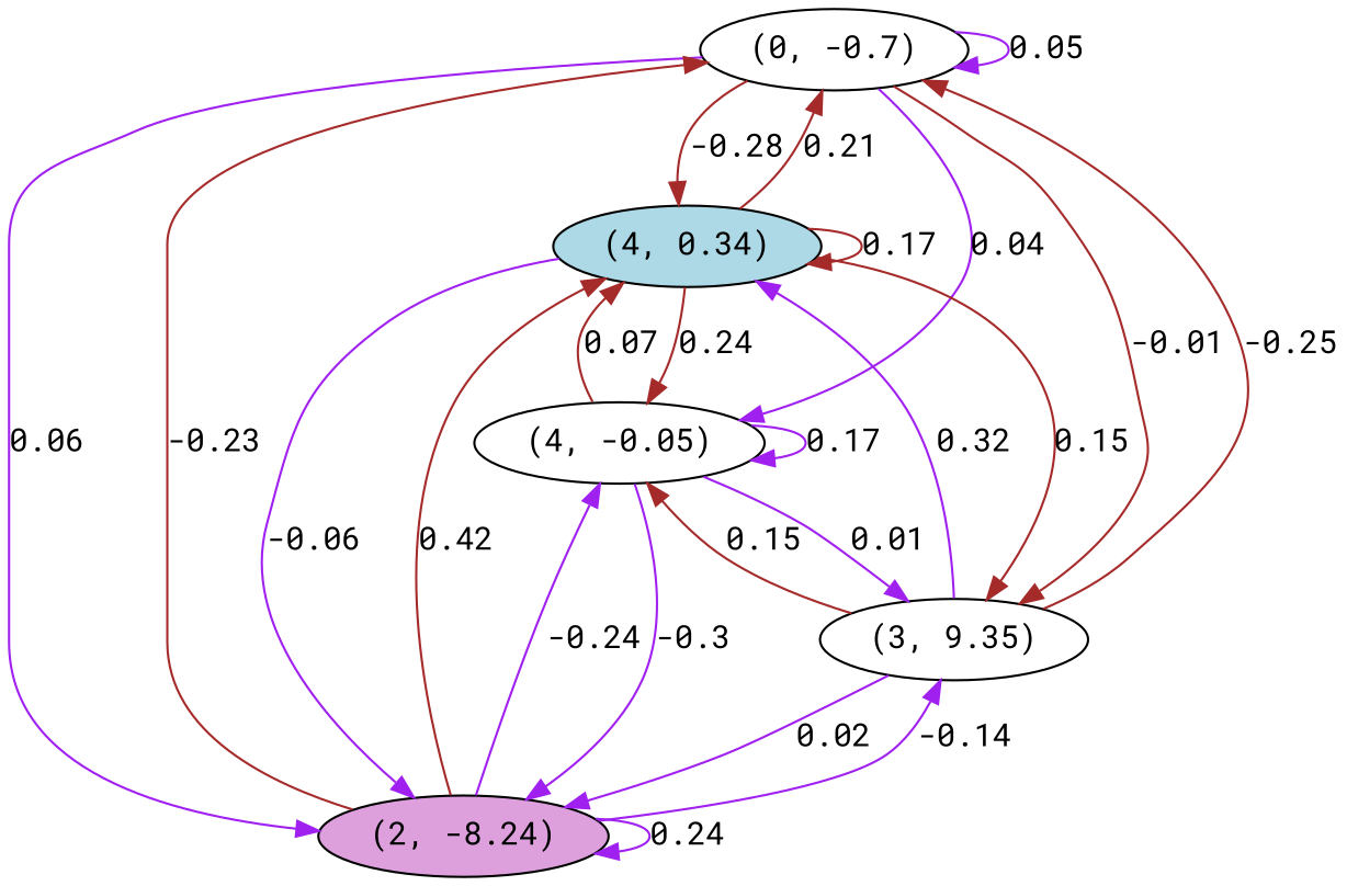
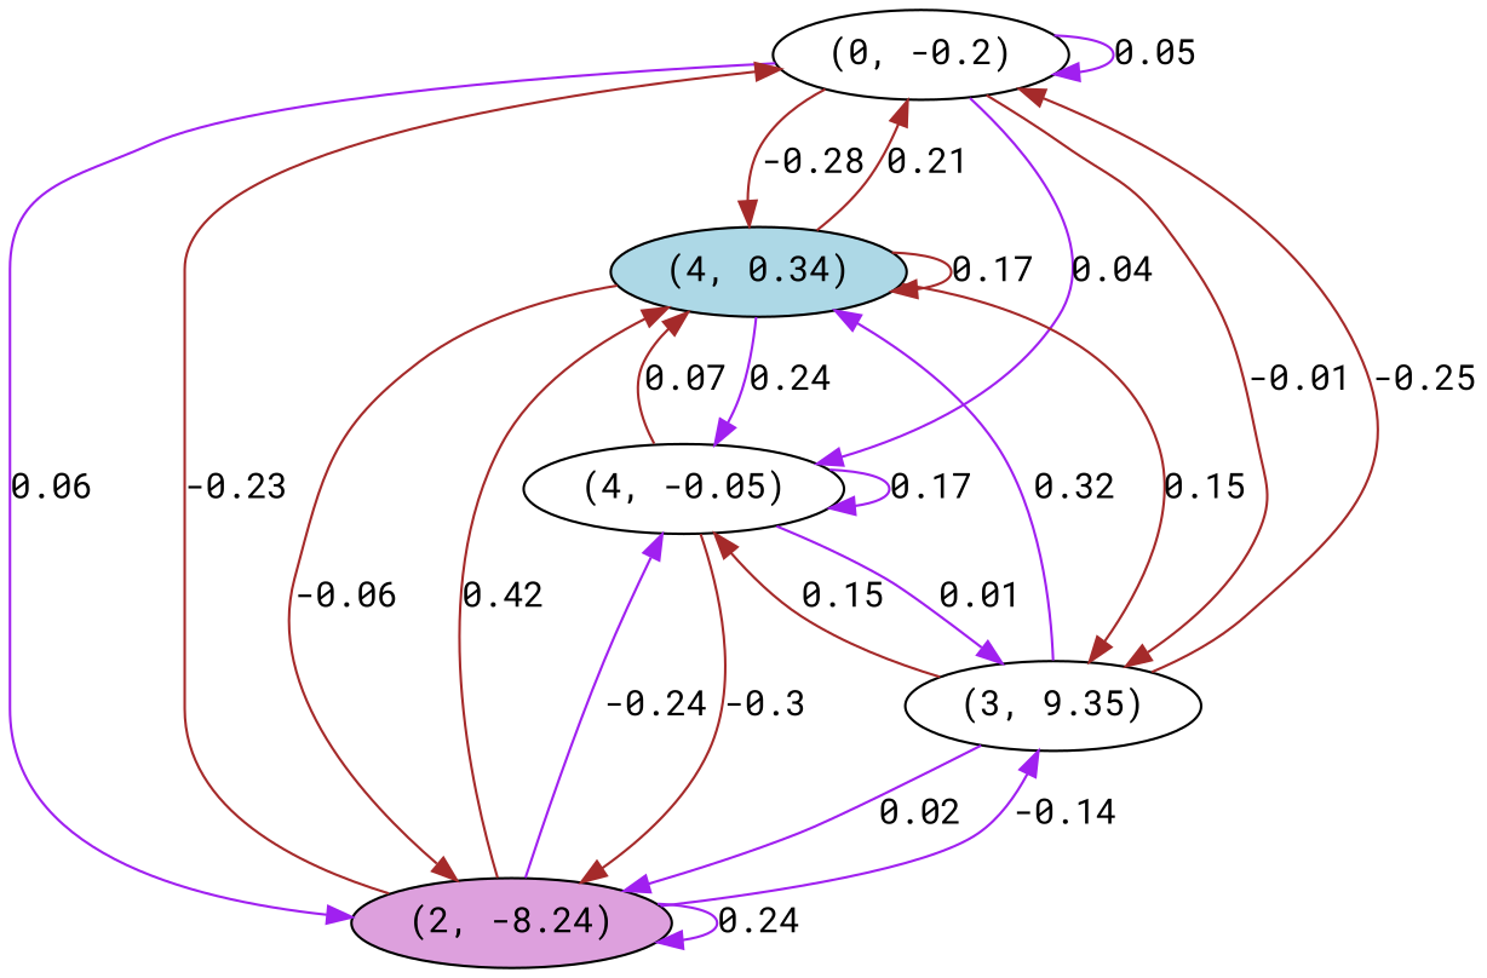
  digraph {
    fontname="Roboto Mono"
    node [fillcolor=white fontname="Roboto Mono" style=filled]
    edge [color=purple fontname="Roboto Mono"]
-   n1 [label="(0, -0.7)"]
+   n1 [label="(0, -0.2)"]
    n2 [fillcolor=lightblue label="(4, 0.34)"]
    n3 [fillcolor=plum label="(2, -8.24)"]
    n4 [label="(3, 9.35)"]
    n5 [label="(4, -0.05)"]
    n1 -> n1 [label=0.05]
    n1 -> n2 [color=brown label=-0.28]
    n1 -> n3 [label=0.06]
    n1 -> n4 [color=brown label=-0.01]
    n1 -> n5 [label=0.04]
    n2 -> n1 [color=brown label=0.21]
    n2 -> n2 [color=brown label=0.17]
-   n2 -> n3 [label=-0.06]
+   n2 -> n3 [color=brown label=-0.06]
    n2 -> n4 [color=brown label=0.15]
-   n2 -> n5 [color=brown label=0.24]
+   n2 -> n5 [label=0.24]
    n3 -> n1 [color=brown label=-0.23]
    n3 -> n2 [color=brown label=0.42]
    n3 -> n3 [label=0.24]
    n3 -> n4 [label=-0.14]
    n3 -> n5 [label=-0.24]
    n4 -> n1 [color=brown label=-0.25]
    n4 -> n2 [label=0.32]
    n4 -> n3 [label=0.02]
    n4 -> n5 [color=brown label=0.15]
    n5 -> n2 [color=brown label=0.07]
-   n5 -> n3 [label=-0.3]
+   n5 -> n3 [color=brown label=-0.3]
    n5 -> n4 [label=0.01]
    n5 -> n5 [label=0.17]
  }
